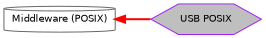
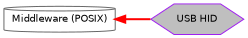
  digraph {
    rankdir=LR
    node [fontname=Helvetica fontsize=10 style=filled]
-   n1 [color=purple fillcolor=grey75 fontcolor=black height=0.2 label="USB POSIX" shape=hexagon width=0.4]
+   n1 [color=purple fillcolor=grey75 fontcolor=black height=0.2 label="USB HID" shape=hexagon width=0.4]
    n2 [color=gray40 fillcolor=white height=0.2 label="Middleware (POSIX)" shape=cylinder width=0.4]
    n2 -> n1 [dir=back fontname=Helvetica fontsize=10 labelfontname=Helvetica labelfontsize=10 shape=plaintext style=bold color=red]
  }
